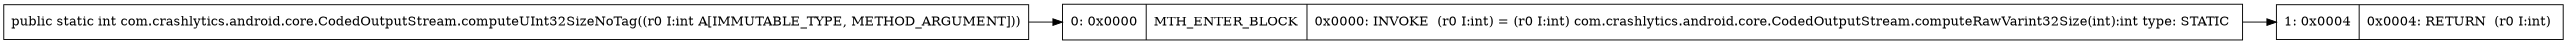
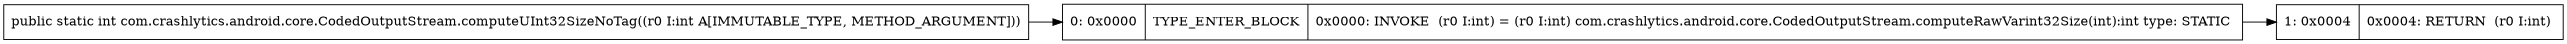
  digraph {
    rankdir=LR
    node [shape=record]
-   n1 [label="{0\:\ 0x0000|MTH_ENTER_BLOCK\l|0x0000: INVOKE  (r0 I:int) = (r0 I:int) com.crashlytics.android.core.CodedOutputStream.computeRawVarint32Size(int):int type: STATIC \l}"]
+   n1 [label="{0\:\ 0x0000|TYPE_ENTER_BLOCK\l|0x0000: INVOKE  (r0 I:int) = (r0 I:int) com.crashlytics.android.core.CodedOutputStream.computeRawVarint32Size(int):int type: STATIC \l}"]
    n2 [label="{1\:\ 0x0004|0x0004: RETURN  (r0 I:int) \l}"]
    n3 [label="{public static int com.crashlytics.android.core.CodedOutputStream.computeUInt32SizeNoTag((r0 I:int A[IMMUTABLE_TYPE, METHOD_ARGUMENT])) }"]
    n1 -> n2
    n3 -> n1
  }
